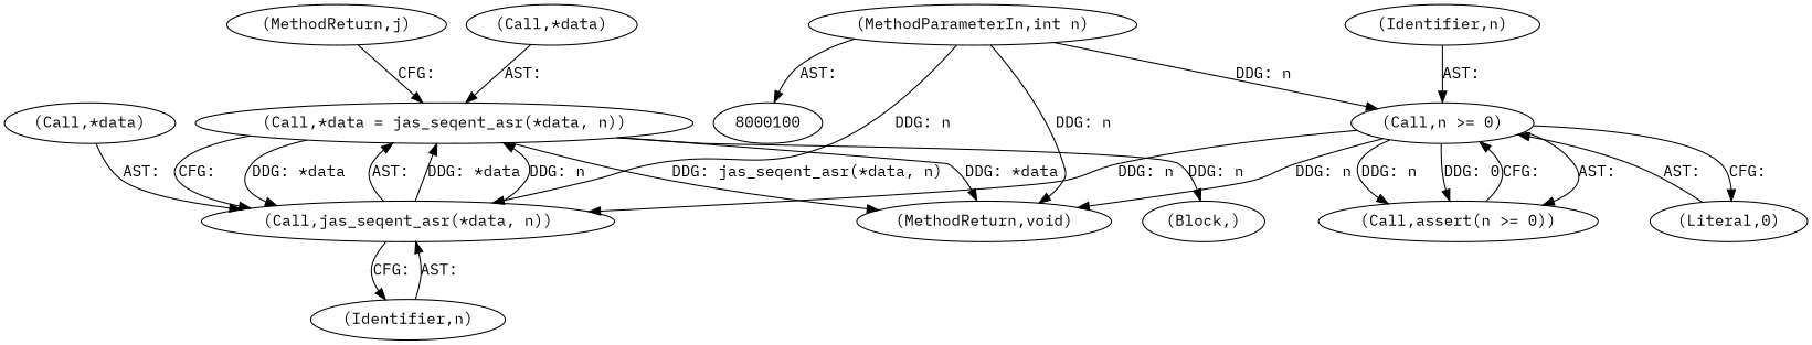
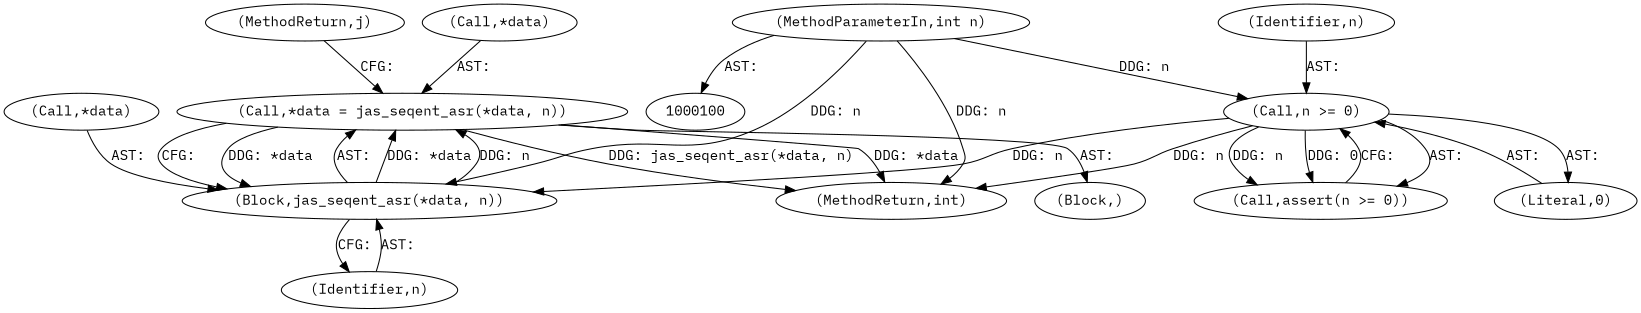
  digraph {
    fontname="IBM Plex Mono"
    node [fontname="IBM Plex Mono"]
    edge [fontname="IBM Plex Mono"]
    n1 [label="(Call,*data = jas_seqent_asr(*data, n))"]
-   n2 [label="(Call,jas_seqent_asr(*data, n))"]
+   n2 [label="(Block,jas_seqent_asr(*data, n))"]
    n3 [label="(Block,)"]
-   n4 [label="(MethodReturn,void)"]
+   n4 [label="(MethodReturn,int)"]
    n5 [label="(Identifier,n)"]
    n6 [label="(Call,n >= 0)"]
    n7 [label="(Call,assert(n >= 0))"]
    n8 [label="(Literal,0)"]
    n9 [label="(MethodParameterIn,int n)"]
-   1000100 [label=8000100]
+   1000100
    n11 [label="(Call,*data)"]
    n12 [label="(Call,*data)"]
    n13 [label="(Identifier,n)"]
    n14 [label="(MethodReturn,j)"]
    n1 -> n2 [label="CFG: "]
    n1 -> n2 [label="DDG: *data"]
-   n1 -> n3 [label="DDG: n"]
+   n1 -> n3 [label="AST: "]
    n1 -> n4 [label="DDG: *data"]
    n1 -> n4 [label="DDG: jas_seqent_asr(*data, n)"]
    n2 -> n1 [label="AST: "]
    n2 -> n1 [label="DDG: *data"]
    n2 -> n1 [label="DDG: n"]
    n2 -> n5 [label="CFG: "]
    n5 -> n2 [label="AST: "]
    n6 -> n2 [label="DDG: n"]
    n6 -> n4 [label="DDG: n"]
    n6 -> n7 [label="AST: "]
    n6 -> n7 [label="DDG: n"]
    n6 -> n7 [label="DDG: 0"]
-   n6 -> n8 [label="CFG: "]
+   n6 -> n8 [label="AST: "]
    n7 -> n6 [label="CFG: "]
    n8 -> n6 [label="AST: "]
    n9 -> n2 [label="DDG: n"]
    n9 -> n4 [label="DDG: n"]
    n9 -> n6 [label="DDG: n"]
    n9 -> 1000100 [label="AST: "]
    n11 -> n1 [label="AST: "]
    n12 -> n2 [label="AST: "]
    n13 -> n6 [label="AST: "]
    n14 -> n1 [label="CFG: "]
  }
